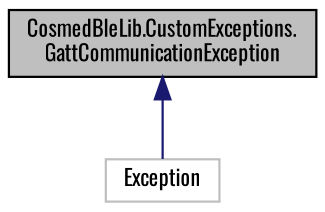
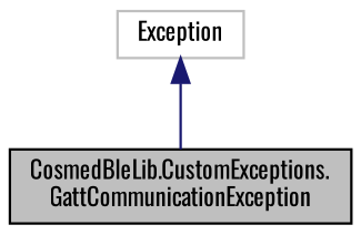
  digraph {
    fontname=Oswald
    node [fontname=Oswald fontsize=10 shape=record style=filled]
    n1 [color=black fillcolor=grey75 fontcolor=black height=0.2 label="CosmedBleLib.CustomExceptions.\lGattCommunicationException" width=0.4]
    n2 [color=grey75 fillcolor=white height=0.2 label=Exception width=0.4]
-   n1 -> n2 [color=midnightblue dir=back fontname=Oswald fontsize=10 labelfontname=Helvetica labelfontsize=10 style=solid]
+   n2 -> n1 [color=midnightblue dir=back fontname=Oswald fontsize=10 labelfontname=Helvetica labelfontsize=10 style=solid]
  }
